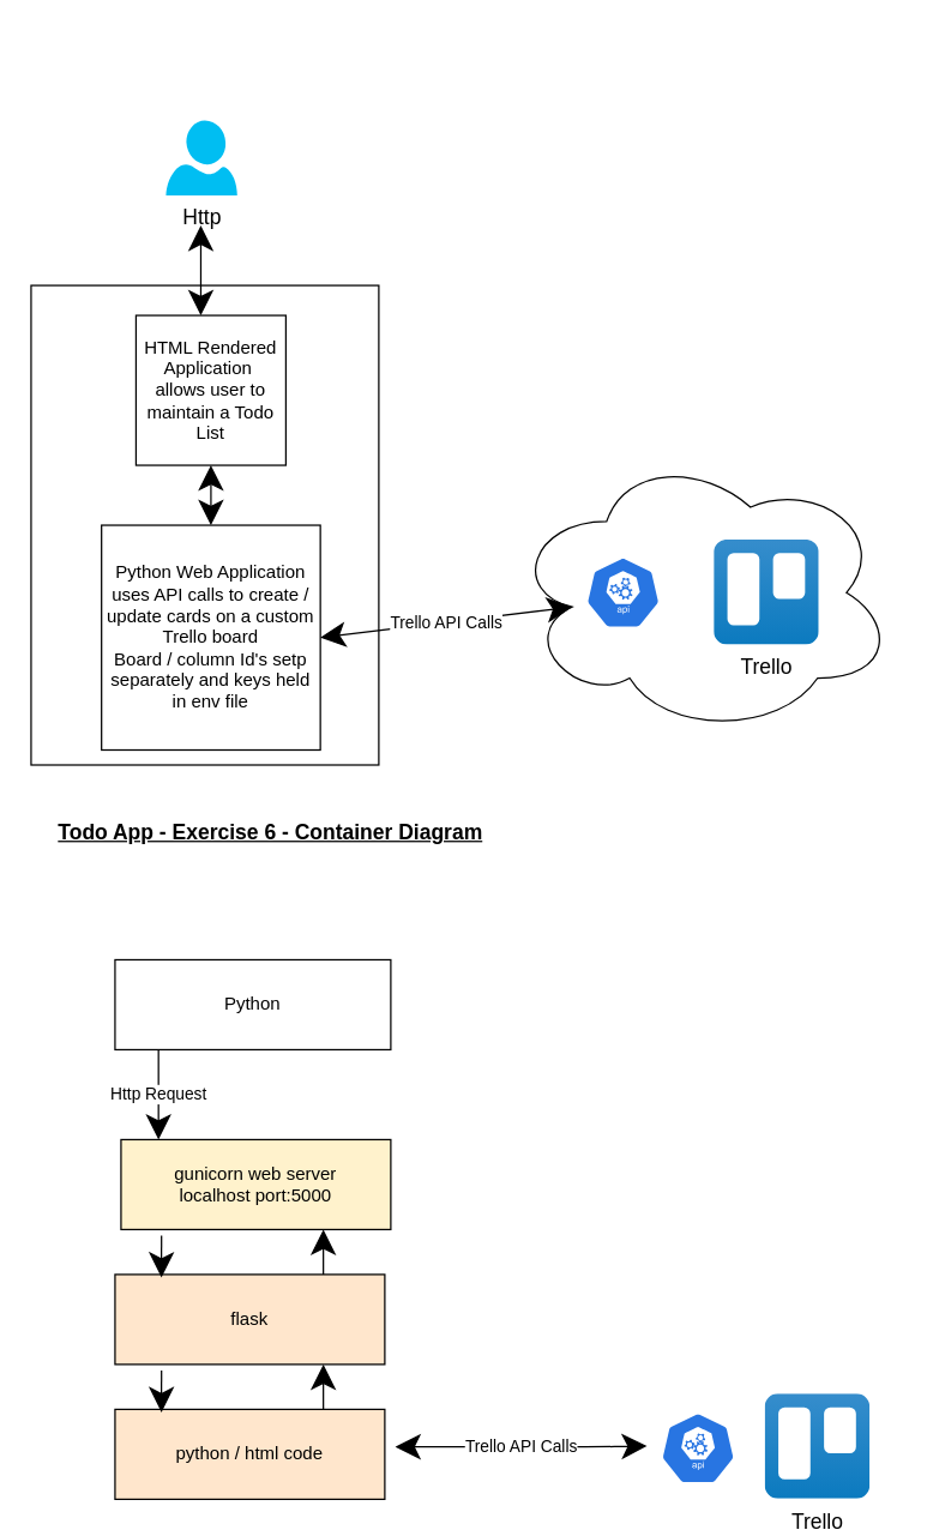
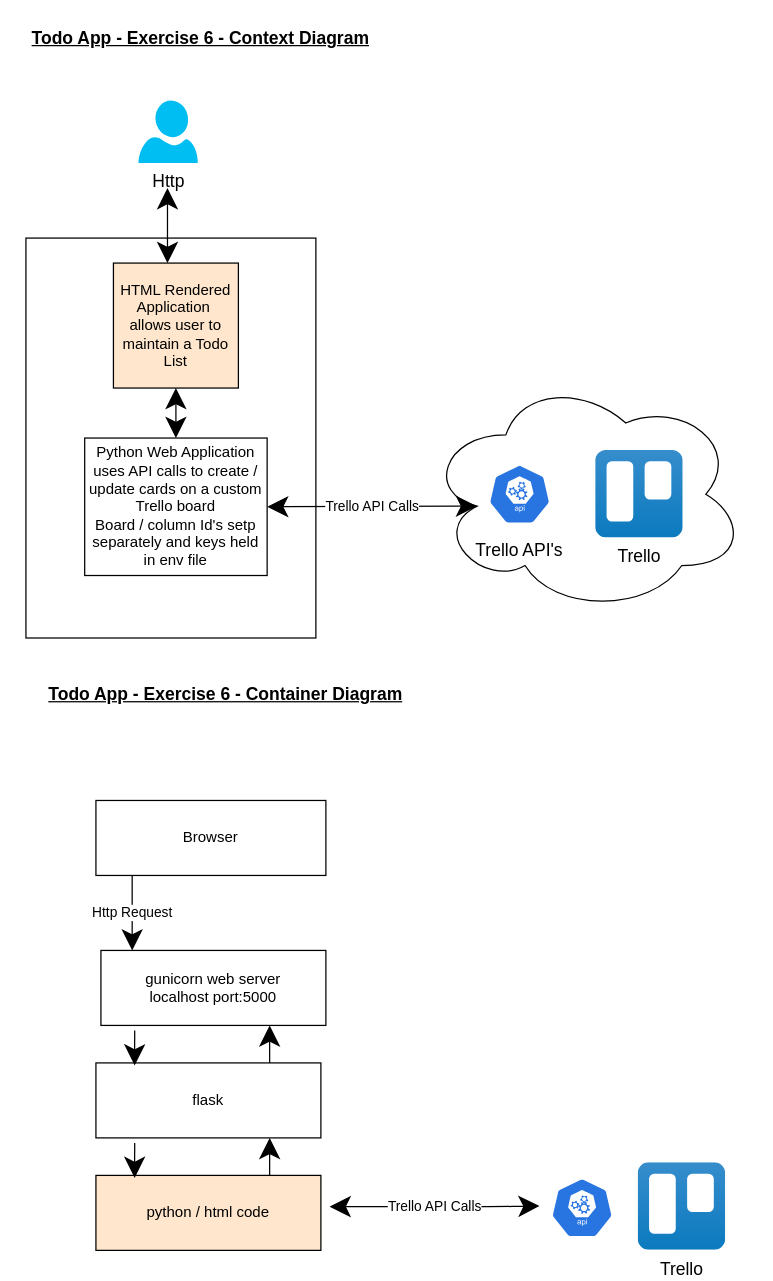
  <mxCell id="0" />
  <mxCell id="1" parent="0" />
  <mxCell id="2" value="" style="rounded=0;whiteSpace=wrap;html=1;hachureGap=4;pointerEvents=0;" vertex="1" parent="1"><mxGeometry x="20" y="190" width="232" height="320" as="geometry" /></mxCell>
  <mxCell id="3" value="" style="ellipse;shape=cloud;whiteSpace=wrap;html=1;hachureGap=4;pointerEvents=0;fontSize=14;" vertex="1" parent="1"><mxGeometry x="340" y="300" width="256" height="190" as="geometry" /></mxCell>
+ <mxCell id="4" value="Todo App - Exercise 6 - Context Diagram" style="text;html=1;strokeColor=none;fillColor=none;align=center;verticalAlign=middle;whiteSpace=wrap;rounded=0;hachureGap=4;pointerEvents=0;fontSize=14;fontStyle=5" vertex="1" parent="1"><mxGeometry x="20" y="20" width="280" height="20" as="geometry" /></mxCell>
  <mxCell id="5" value="Http" style="verticalLabelPosition=bottom;html=1;verticalAlign=top;align=center;strokeColor=none;fillColor=#00BEF2;shape=mxgraph.azure.user;hachureGap=4;pointerEvents=0;fontSize=14;" vertex="1" parent="1"><mxGeometry x="110" y="80" width="47.5" height="50" as="geometry" /></mxCell>
  <mxCell id="6" value="" style="sketch=0;html=1;dashed=0;whitespace=wrap;fillColor=#2875E2;strokeColor=#ffffff;points=[[0.005,0.63,0],[0.1,0.2,0],[0.9,0.2,0],[0.5,0,0],[0.995,0.63,0],[0.72,0.99,0],[0.5,1,0],[0.28,0.99,0]];shape=mxgraph.kubernetes.icon;prIcon=api;hachureGap=4;pointerEvents=0;fontSize=14;" vertex="1" parent="1"><mxGeometry x="390" y="371" width="50" height="48" as="geometry" /></mxCell>
  <mxCell id="7" value="Trello" style="image;image=img/lib/atlassian/Trello_Logo.svg;hachureGap=4;pointerEvents=0;fontSize=14;" vertex="1" parent="1"><mxGeometry x="476" y="360" width="70" height="70" as="geometry" /></mxCell>
- <mxCell id="9" value="HTML Rendered Application&amp;nbsp;&lt;br&gt;allows user to maintain a Todo List" style="whiteSpace=wrap;html=1;aspect=fixed;hachureGap=4;pointerEvents=0;" vertex="1" parent="1"><mxGeometry x="90" y="210" width="100" height="100" as="geometry" /></mxCell>
+ <mxCell id="8" value="Trello API's" style="text;html=1;strokeColor=none;fillColor=none;align=center;verticalAlign=middle;whiteSpace=wrap;rounded=0;hachureGap=4;pointerEvents=0;fontSize=14;" vertex="1" parent="1"><mxGeometry x="370" y="430" width="90" height="20" as="geometry" /></mxCell>
+ <mxCell id="9" value="HTML Rendered Application&amp;nbsp;&lt;br&gt;allows user to maintain a Todo List" style="whiteSpace=wrap;html=1;aspect=fixed;hachureGap=4;pointerEvents=0;fillColor=#ffe6cc;" vertex="1" parent="1"><mxGeometry x="90" y="210" width="100" height="100" as="geometry" /></mxCell>
  <mxCell id="10" value="" style="endArrow=classic;startArrow=classic;html=1;startSize=14;endSize=14;sourcePerimeterSpacing=8;targetPerimeterSpacing=8;" edge="1" parent="1"><mxGeometry width="50" height="50" relative="1" as="geometry"><mxPoint x="133.25" y="210" as="sourcePoint" /><mxPoint x="133.25" y="150" as="targetPoint" /></mxGeometry></mxCell>
- <mxCell id="11" value="Python Web Application&lt;br&gt;uses API calls to create / update cards on a custom Trello board&lt;br&gt;Board / column Id's setp separately and keys held in env file" style="rounded=0;whiteSpace=wrap;html=1;hachureGap=4;pointerEvents=0;" vertex="1" parent="1"><mxGeometry x="67" y="350" width="146" height="150" as="geometry" /></mxCell>
+ <mxCell id="11" value="Python Web Application&lt;br&gt;uses API calls to create / update cards on a custom Trello board&lt;br&gt;Board / column Id's setp separately and keys held in env file" style="rounded=0;whiteSpace=wrap;html=1;hachureGap=4;pointerEvents=0;" vertex="1" parent="1"><mxGeometry x="67" y="350" width="146" height="110" as="geometry" /></mxCell>
  <mxCell id="12" value="" style="endArrow=classic;startArrow=classic;html=1;startSize=14;endSize=14;sourcePerimeterSpacing=8;targetPerimeterSpacing=8;entryX=0.5;entryY=1;entryDx=0;entryDy=0;exitX=0.5;exitY=0;exitDx=0;exitDy=0;" edge="1" parent="1" source="11" target="9"><mxGeometry width="50" height="50" relative="1" as="geometry"><mxPoint x="280" y="330" as="sourcePoint" /><mxPoint x="280" y="270" as="targetPoint" /><Array as="points" /></mxGeometry></mxCell>
  <mxCell id="13" value="Trello API Calls" style="endArrow=classic;startArrow=classic;html=1;startSize=14;endSize=14;sourcePerimeterSpacing=8;targetPerimeterSpacing=8;exitX=1;exitY=0.5;exitDx=0;exitDy=0;entryX=0.16;entryY=0.55;entryDx=0;entryDy=0;entryPerimeter=0;" edge="1" parent="1" source="11" target="3"><mxGeometry width="50" height="50" relative="1" as="geometry"><mxPoint x="230" y="404.5" as="sourcePoint" /><mxPoint x="360" y="404.5" as="targetPoint" /></mxGeometry></mxCell>
  <mxCell id="14" value="Todo App - Exercise 6 - Container Diagram" style="text;html=1;strokeColor=none;fillColor=none;align=center;verticalAlign=middle;whiteSpace=wrap;rounded=0;hachureGap=4;pointerEvents=0;fontSize=14;fontStyle=5" vertex="1" parent="1"><mxGeometry x="25" y="545" width="310" height="20" as="geometry" /></mxCell>
- <mxCell id="15" value="Python" style="rounded=0;whiteSpace=wrap;html=1;hachureGap=4;pointerEvents=0;" vertex="1" parent="1"><mxGeometry x="76" y="640" width="184" height="60" as="geometry" /></mxCell>
+ <mxCell id="15" value="Browser" style="rounded=0;whiteSpace=wrap;html=1;hachureGap=4;pointerEvents=0;" vertex="1" parent="1"><mxGeometry x="76" y="640" width="184" height="60" as="geometry" /></mxCell>
  <mxCell id="16" value="Http Request" style="endArrow=none;startArrow=classic;html=1;startSize=14;endSize=14;sourcePerimeterSpacing=8;targetPerimeterSpacing=8;startFill=1;endFill=0;" edge="1" parent="1"><mxGeometry width="50" height="50" relative="1" as="geometry"><mxPoint x="105" y="760" as="sourcePoint" /><mxPoint x="105" y="700" as="targetPoint" /></mxGeometry></mxCell>
- <mxCell id="17" value="gunicorn web server&lt;br&gt;localhost port:5000" style="rounded=0;whiteSpace=wrap;html=1;hachureGap=4;pointerEvents=0;fillColor=#fff2cc;" vertex="1" parent="1"><mxGeometry x="80" y="760" width="180" height="60" as="geometry" /></mxCell>
- <mxCell id="18" value="flask" style="rounded=0;whiteSpace=wrap;html=1;hachureGap=4;pointerEvents=0;fillColor=#ffe6cc;" vertex="1" parent="1"><mxGeometry x="76" y="850" width="180" height="60" as="geometry" /></mxCell>
+ <mxCell id="17" value="gunicorn web server&lt;br&gt;localhost port:5000" style="rounded=0;whiteSpace=wrap;html=1;hachureGap=4;pointerEvents=0;" vertex="1" parent="1"><mxGeometry x="80" y="760" width="180" height="60" as="geometry" /></mxCell>
+ <mxCell id="18" value="flask" style="rounded=0;whiteSpace=wrap;html=1;hachureGap=4;pointerEvents=0;" vertex="1" parent="1"><mxGeometry x="76" y="850" width="180" height="60" as="geometry" /></mxCell>
  <mxCell id="19" value="" style="endArrow=classic;html=1;startSize=14;endSize=14;sourcePerimeterSpacing=8;targetPerimeterSpacing=8;entryX=0.172;entryY=0.1;entryDx=0;entryDy=0;entryPerimeter=0;" edge="1" parent="1"><mxGeometry width="50" height="50" relative="1" as="geometry"><mxPoint x="107" y="824" as="sourcePoint" /><mxPoint x="106.96" y="852" as="targetPoint" /></mxGeometry></mxCell>
  <mxCell id="20" value="" style="endArrow=classic;html=1;startSize=14;endSize=14;sourcePerimeterSpacing=8;targetPerimeterSpacing=8;entryX=0.75;entryY=1;entryDx=0;entryDy=0;" edge="1" parent="1" target="17"><mxGeometry width="50" height="50" relative="1" as="geometry"><mxPoint x="215" y="850" as="sourcePoint" /><mxPoint x="320" y="800" as="targetPoint" /></mxGeometry></mxCell>
  <mxCell id="21" value="python / html code" style="rounded=0;whiteSpace=wrap;html=1;hachureGap=4;pointerEvents=0;fillColor=#ffe6cc;" vertex="1" parent="1"><mxGeometry x="76" y="940" width="180" height="60" as="geometry" /></mxCell>
  <mxCell id="22" value="" style="endArrow=classic;html=1;startSize=14;endSize=14;sourcePerimeterSpacing=8;targetPerimeterSpacing=8;entryX=0.172;entryY=0.1;entryDx=0;entryDy=0;entryPerimeter=0;" edge="1" parent="1"><mxGeometry width="50" height="50" relative="1" as="geometry"><mxPoint x="107" y="914" as="sourcePoint" /><mxPoint x="106.96" y="942" as="targetPoint" /></mxGeometry></mxCell>
  <mxCell id="23" value="" style="endArrow=classic;html=1;startSize=14;endSize=14;sourcePerimeterSpacing=8;targetPerimeterSpacing=8;entryX=0.75;entryY=1;entryDx=0;entryDy=0;" edge="1" parent="1"><mxGeometry width="50" height="50" relative="1" as="geometry"><mxPoint x="215" y="940" as="sourcePoint" /><mxPoint x="215" y="910" as="targetPoint" /></mxGeometry></mxCell>
  <mxCell id="24" value="" style="sketch=0;html=1;dashed=0;whitespace=wrap;fillColor=#2875E2;strokeColor=#ffffff;points=[[0.005,0.63,0],[0.1,0.2,0],[0.9,0.2,0],[0.5,0,0],[0.995,0.63,0],[0.72,0.99,0],[0.5,1,0],[0.28,0.99,0]];shape=mxgraph.kubernetes.icon;prIcon=api;hachureGap=4;pointerEvents=0;fontSize=14;" vertex="1" parent="1"><mxGeometry x="440" y="942" width="50" height="48" as="geometry" /></mxCell>
  <mxCell id="25" value="Trello" style="image;image=img/lib/atlassian/Trello_Logo.svg;hachureGap=4;pointerEvents=0;fontSize=14;" vertex="1" parent="1"><mxGeometry x="510" y="930" width="70" height="70" as="geometry" /></mxCell>
  <mxCell id="26" value="Trello API Calls" style="endArrow=classic;startArrow=classic;html=1;startSize=14;endSize=14;sourcePerimeterSpacing=8;targetPerimeterSpacing=8;exitX=1;exitY=0.5;exitDx=0;exitDy=0;entryX=0.16;entryY=0.55;entryDx=0;entryDy=0;entryPerimeter=0;" edge="1" parent="1"><mxGeometry width="50" height="50" relative="1" as="geometry"><mxPoint x="263" y="965" as="sourcePoint" /><mxPoint x="430.96" y="964.5" as="targetPoint" /><Array as="points"><mxPoint x="400" y="965" /></Array></mxGeometry></mxCell>
